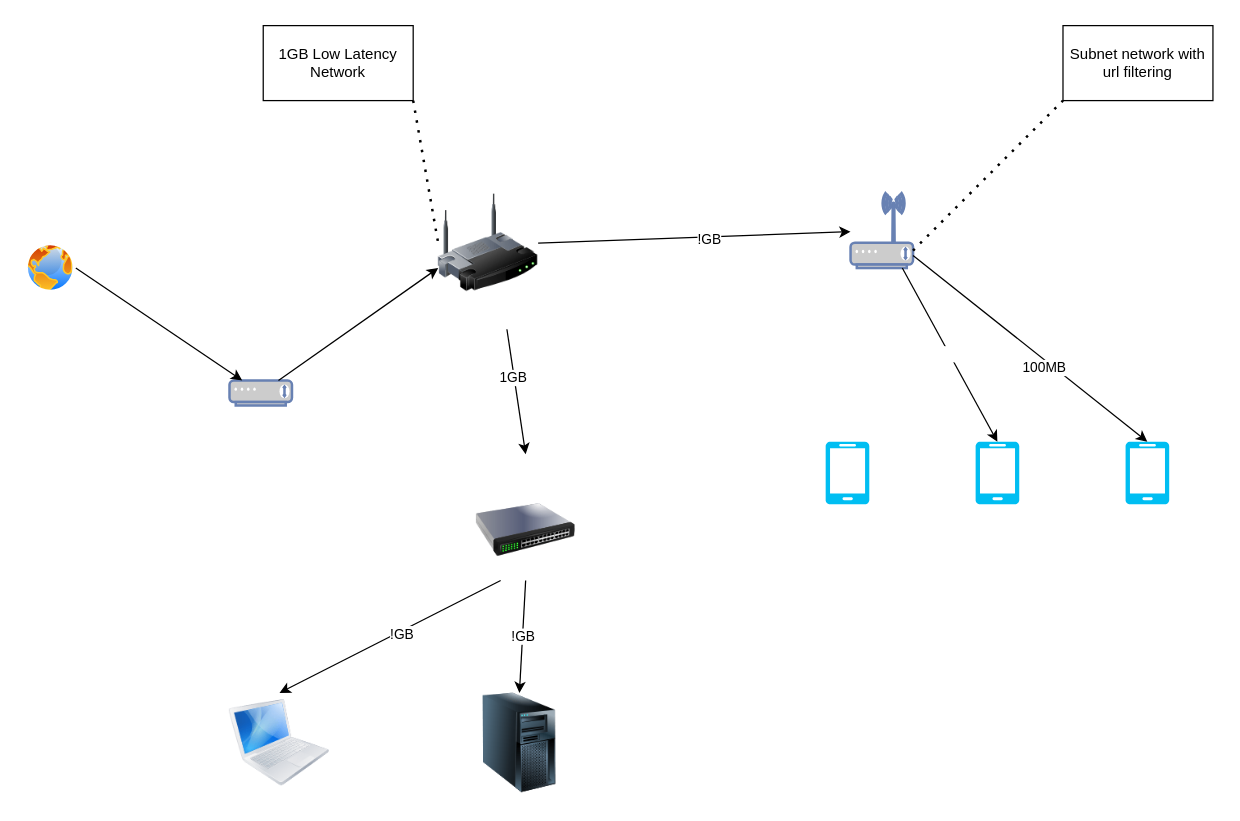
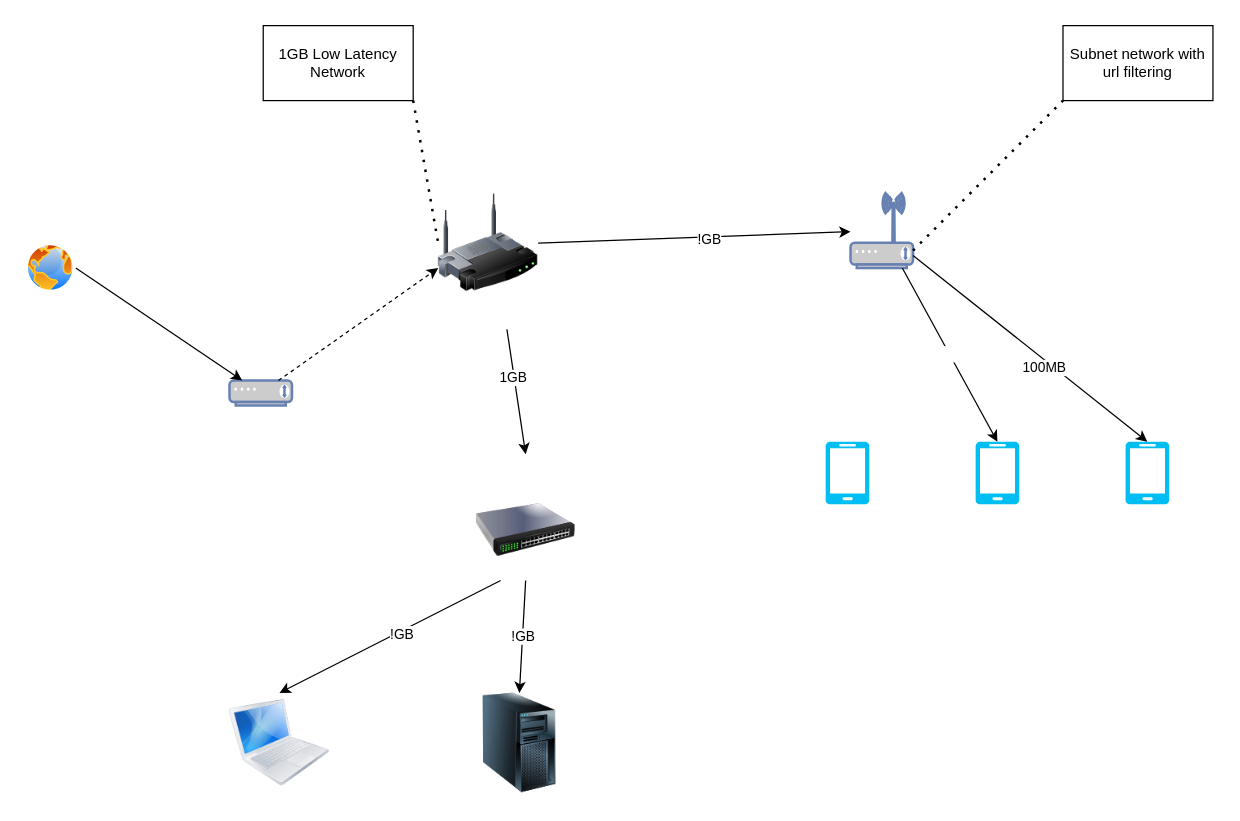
  <mxCell id="0" />
  <mxCell id="1" parent="0" />
  <mxCell id="2" value="" style="aspect=fixed;perimeter=ellipsePerimeter;html=1;align=center;shadow=0;dashed=0;spacingTop=3;image;image=img/lib/active_directory/internet_globe.svg;" vertex="1" parent="1"><mxGeometry x="20" y="194" width="40" height="40" as="geometry" /></mxCell>
  <mxCell id="3" value="&lt;font color=&quot;#ffffff&quot;&gt;Fiber Modem&lt;br&gt;&lt;/font&gt;" style="fontColor=#0066CC;verticalAlign=top;verticalLabelPosition=bottom;labelPosition=center;align=center;html=1;outlineConnect=0;fillColor=#CCCCCC;strokeColor=#6881B3;gradientColor=none;gradientDirection=north;strokeWidth=2;shape=mxgraph.networks.modem;" vertex="1" parent="1"><mxGeometry x="183" y="304" width="50" height="20" as="geometry" /></mxCell>
  <mxCell id="4" value="&lt;font color=&quot;#ffffff&quot;&gt;Tenda Router&lt;/font&gt;" style="fontColor=#0066CC;verticalAlign=top;verticalLabelPosition=bottom;labelPosition=center;align=center;html=1;outlineConnect=0;fillColor=#CCCCCC;strokeColor=#6881B3;gradientColor=none;gradientDirection=north;strokeWidth=2;shape=mxgraph.networks.wireless_modem;" vertex="1" parent="1"><mxGeometry x="680" y="154" width="50" height="60" as="geometry" /></mxCell>
  <mxCell id="5" value="" style="image;html=1;image=img/lib/clip_art/networking/Switch_128x128.png;fontColor=#FFFFFF;" vertex="1" parent="1"><mxGeometry x="380" y="384" width="80" height="80" as="geometry" /></mxCell>
  <mxCell id="6" value="D-Link Router" style="image;html=1;image=img/lib/clip_art/networking/Wireless_Router_128x128.png;fontColor=#FFFFFF;" vertex="1" parent="1"><mxGeometry x="350" y="154" width="80" height="80" as="geometry" /></mxCell>
  <mxCell id="7" value="Macbook M1" style="image;html=1;image=img/lib/clip_art/computers/MacBook_128x128.png;fontColor=#FFFFFF;" vertex="1" parent="1"><mxGeometry x="183" y="554" width="80" height="80" as="geometry" /></mxCell>
  <mxCell id="8" value="Proxmox Server" style="image;html=1;image=img/lib/clip_art/computers/Server_Tower_128x128.png;fontColor=#FFFFFF;" vertex="1" parent="1"><mxGeometry x="375" y="554" width="80" height="80" as="geometry" /></mxCell>
  <mxCell id="9" value="Phone 1" style="verticalLabelPosition=bottom;html=1;verticalAlign=top;align=center;strokeColor=none;fillColor=#00BEF2;shape=mxgraph.azure.mobile;pointerEvents=1;fontColor=#FFFFFF;" vertex="1" parent="1"><mxGeometry x="660" y="353" width="35" height="50" as="geometry" /></mxCell>
  <mxCell id="10" value="Phone 2" style="verticalLabelPosition=bottom;html=1;verticalAlign=top;align=center;strokeColor=none;fillColor=#00BEF2;shape=mxgraph.azure.mobile;pointerEvents=1;fontColor=#FFFFFF;" vertex="1" parent="1"><mxGeometry x="780" y="353" width="35" height="50" as="geometry" /></mxCell>
  <mxCell id="11" value="Phone 3" style="verticalLabelPosition=bottom;html=1;verticalAlign=top;align=center;strokeColor=none;fillColor=#00BEF2;shape=mxgraph.azure.mobile;pointerEvents=1;fontColor=#FFFFFF;" vertex="1" parent="1"><mxGeometry x="900" y="353" width="35" height="50" as="geometry" /></mxCell>
  <mxCell id="12" value="" style="endArrow=classic;html=1;fontColor=#FFFFFF;exitX=1;exitY=0.5;exitDx=0;exitDy=0;" edge="1" parent="1" source="2" target="3"><mxGeometry width="50" height="50" relative="1" as="geometry"><mxPoint x="-20" y="494" as="sourcePoint" /><mxPoint x="30" y="444" as="targetPoint" /></mxGeometry></mxCell>
- <mxCell id="13" value="" style="endArrow=classic;html=1;fontColor=#FFFFFF;entryX=0;entryY=0.75;entryDx=0;entryDy=0;" edge="1" parent="1" source="3" target="6"><mxGeometry width="50" height="50" relative="1" as="geometry"><mxPoint x="210" y="303" as="sourcePoint" /><mxPoint x="330" y="203" as="targetPoint" /></mxGeometry></mxCell>
+ <mxCell id="13" value="" style="endArrow=classic;html=1;fontColor=#FFFFFF;entryX=0;entryY=0.75;entryDx=0;entryDy=0;dashed=1;" edge="1" parent="1" source="3" target="6"><mxGeometry width="50" height="50" relative="1" as="geometry"><mxPoint x="210" y="303" as="sourcePoint" /><mxPoint x="330" y="203" as="targetPoint" /></mxGeometry></mxCell>
  <mxCell id="14" value="" style="endArrow=classic;html=1;fontColor=#FFFFFF;exitX=1;exitY=0.5;exitDx=0;exitDy=0;" edge="1" parent="1" source="6" target="4"><mxGeometry width="50" height="50" relative="1" as="geometry"><mxPoint x="500" y="203" as="sourcePoint" /><mxPoint x="620" y="203" as="targetPoint" /></mxGeometry></mxCell>
  <mxCell id="15" value="!GB" style="edgeLabel;html=1;align=center;verticalAlign=middle;resizable=0;points=[];" vertex="1" connectable="0" parent="14"><mxGeometry x="0.098" y="-1" relative="1" as="geometry"><mxPoint as="offset" /></mxGeometry></mxCell>
  <mxCell id="16" value="100MB" style="endArrow=classic;html=1;fontColor=#FFFFFF;entryX=0.5;entryY=0;entryDx=0;entryDy=0;entryPerimeter=0;" edge="1" parent="1" source="4" target="10"><mxGeometry width="50" height="50" relative="1" as="geometry"><mxPoint x="720" y="263" as="sourcePoint" /><mxPoint x="550" y="443" as="targetPoint" /></mxGeometry></mxCell>
  <mxCell id="17" value="" style="endArrow=classic;html=1;fontColor=#FFFFFF;entryX=0.5;entryY=0;entryDx=0;entryDy=0;entryPerimeter=0;" edge="1" parent="1" source="4" target="11"><mxGeometry width="50" height="50" relative="1" as="geometry"><mxPoint x="780" y="223" as="sourcePoint" /><mxPoint x="550" y="443" as="targetPoint" /></mxGeometry></mxCell>
  <mxCell id="18" value="100MB" style="edgeLabel;html=1;align=center;verticalAlign=middle;resizable=0;points=[];" vertex="1" connectable="0" parent="17"><mxGeometry x="0.151" y="-5" relative="1" as="geometry"><mxPoint as="offset" /></mxGeometry></mxCell>
  <mxCell id="19" value="" style="endArrow=classic;html=1;fontColor=#FFFFFF;" edge="1" parent="1"><mxGeometry width="50" height="50" relative="1" as="geometry"><mxPoint x="405" y="263" as="sourcePoint" /><mxPoint x="420" y="363" as="targetPoint" /></mxGeometry></mxCell>
  <mxCell id="20" value="1GB" style="edgeLabel;html=1;align=center;verticalAlign=middle;resizable=0;points=[];" vertex="1" connectable="0" parent="19"><mxGeometry x="-0.238" y="-1" relative="1" as="geometry"><mxPoint as="offset" /></mxGeometry></mxCell>
  <mxCell id="21" value="" style="endArrow=classic;html=1;fontColor=#FFFFFF;exitX=0.5;exitY=1;exitDx=0;exitDy=0;entryX=0.5;entryY=0;entryDx=0;entryDy=0;" edge="1" parent="1" source="5" target="8"><mxGeometry width="50" height="50" relative="1" as="geometry"><mxPoint x="500" y="493" as="sourcePoint" /><mxPoint x="550" y="443" as="targetPoint" /></mxGeometry></mxCell>
  <mxCell id="22" value="!GB" style="edgeLabel;html=1;align=center;verticalAlign=middle;resizable=0;points=[];" vertex="1" connectable="0" parent="21"><mxGeometry x="-0.005" relative="1" as="geometry"><mxPoint as="offset" /></mxGeometry></mxCell>
  <mxCell id="23" value="" style="endArrow=classic;html=1;fontColor=#FFFFFF;exitX=0.25;exitY=1;exitDx=0;exitDy=0;entryX=0.5;entryY=0;entryDx=0;entryDy=0;" edge="1" parent="1" source="5" target="7"><mxGeometry width="50" height="50" relative="1" as="geometry"><mxPoint x="500" y="493" as="sourcePoint" /><mxPoint x="550" y="443" as="targetPoint" /></mxGeometry></mxCell>
  <mxCell id="24" value="!GB" style="edgeLabel;html=1;align=center;verticalAlign=middle;resizable=0;points=[];" vertex="1" connectable="0" parent="23"><mxGeometry x="-0.087" y="1" relative="1" as="geometry"><mxPoint x="1" as="offset" /></mxGeometry></mxCell>
  <mxCell id="25" value="Subnet network with url filtering" style="rounded=0;whiteSpace=wrap;html=1;" vertex="1" parent="1"><mxGeometry x="850" y="20" width="120" height="60" as="geometry" /></mxCell>
  <mxCell id="26" value="1GB&amp;nbsp;Low Latency Network" style="rounded=0;whiteSpace=wrap;html=1;" vertex="1" parent="1"><mxGeometry x="210" y="20" width="120" height="60" as="geometry" /></mxCell>
  <mxCell id="27" value="" style="endArrow=none;dashed=1;html=1;dashPattern=1 3;strokeWidth=2;entryX=0;entryY=0.5;entryDx=0;entryDy=0;exitX=1;exitY=1;exitDx=0;exitDy=0;" edge="1" parent="1" source="26" target="6"><mxGeometry width="50" height="50" relative="1" as="geometry"><mxPoint x="450" y="440" as="sourcePoint" /><mxPoint x="500" y="390" as="targetPoint" /></mxGeometry></mxCell>
  <mxCell id="28" value="" style="endArrow=none;dashed=1;html=1;dashPattern=1 3;strokeWidth=2;entryX=0;entryY=1;entryDx=0;entryDy=0;" edge="1" parent="1" target="25"><mxGeometry width="50" height="50" relative="1" as="geometry"><mxPoint x="730" y="200" as="sourcePoint" /><mxPoint x="640" y="280" as="targetPoint" /></mxGeometry></mxCell>
